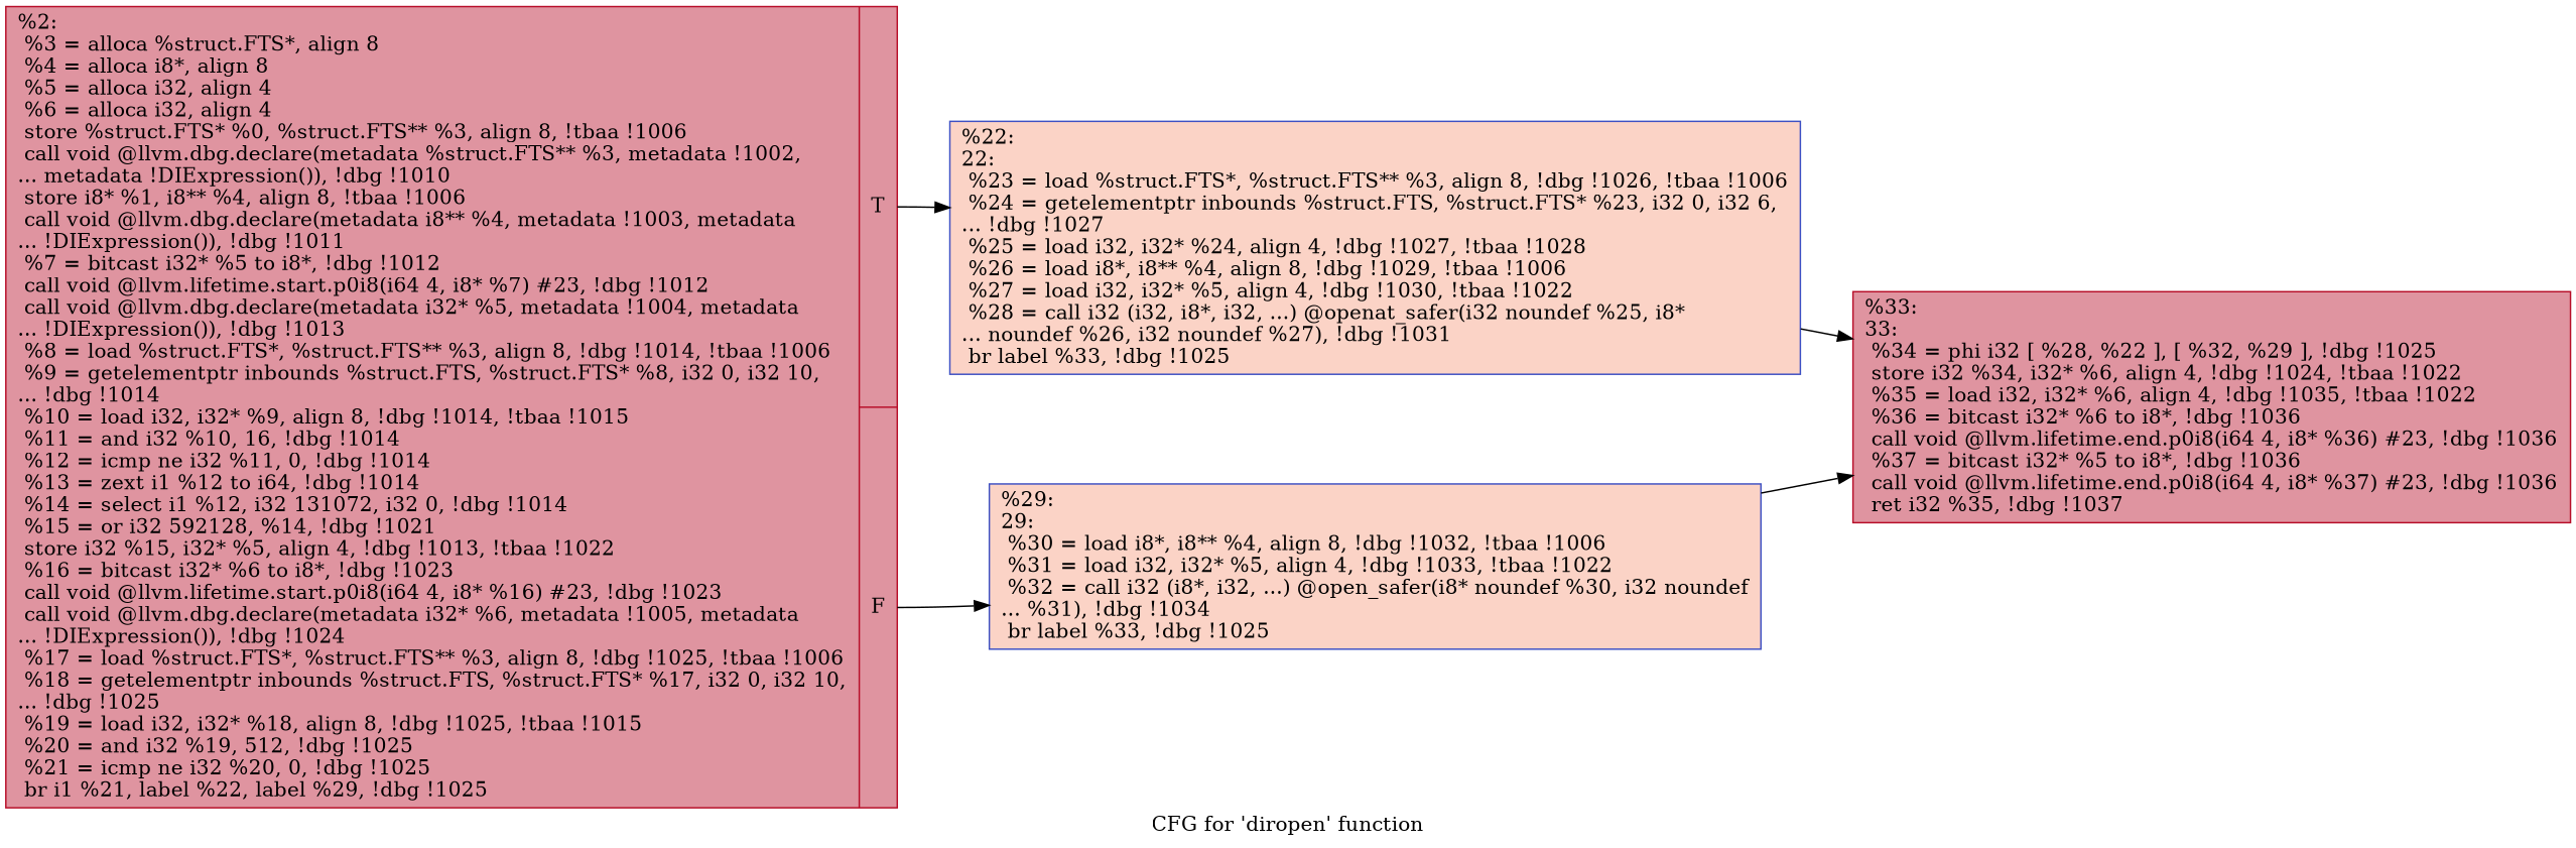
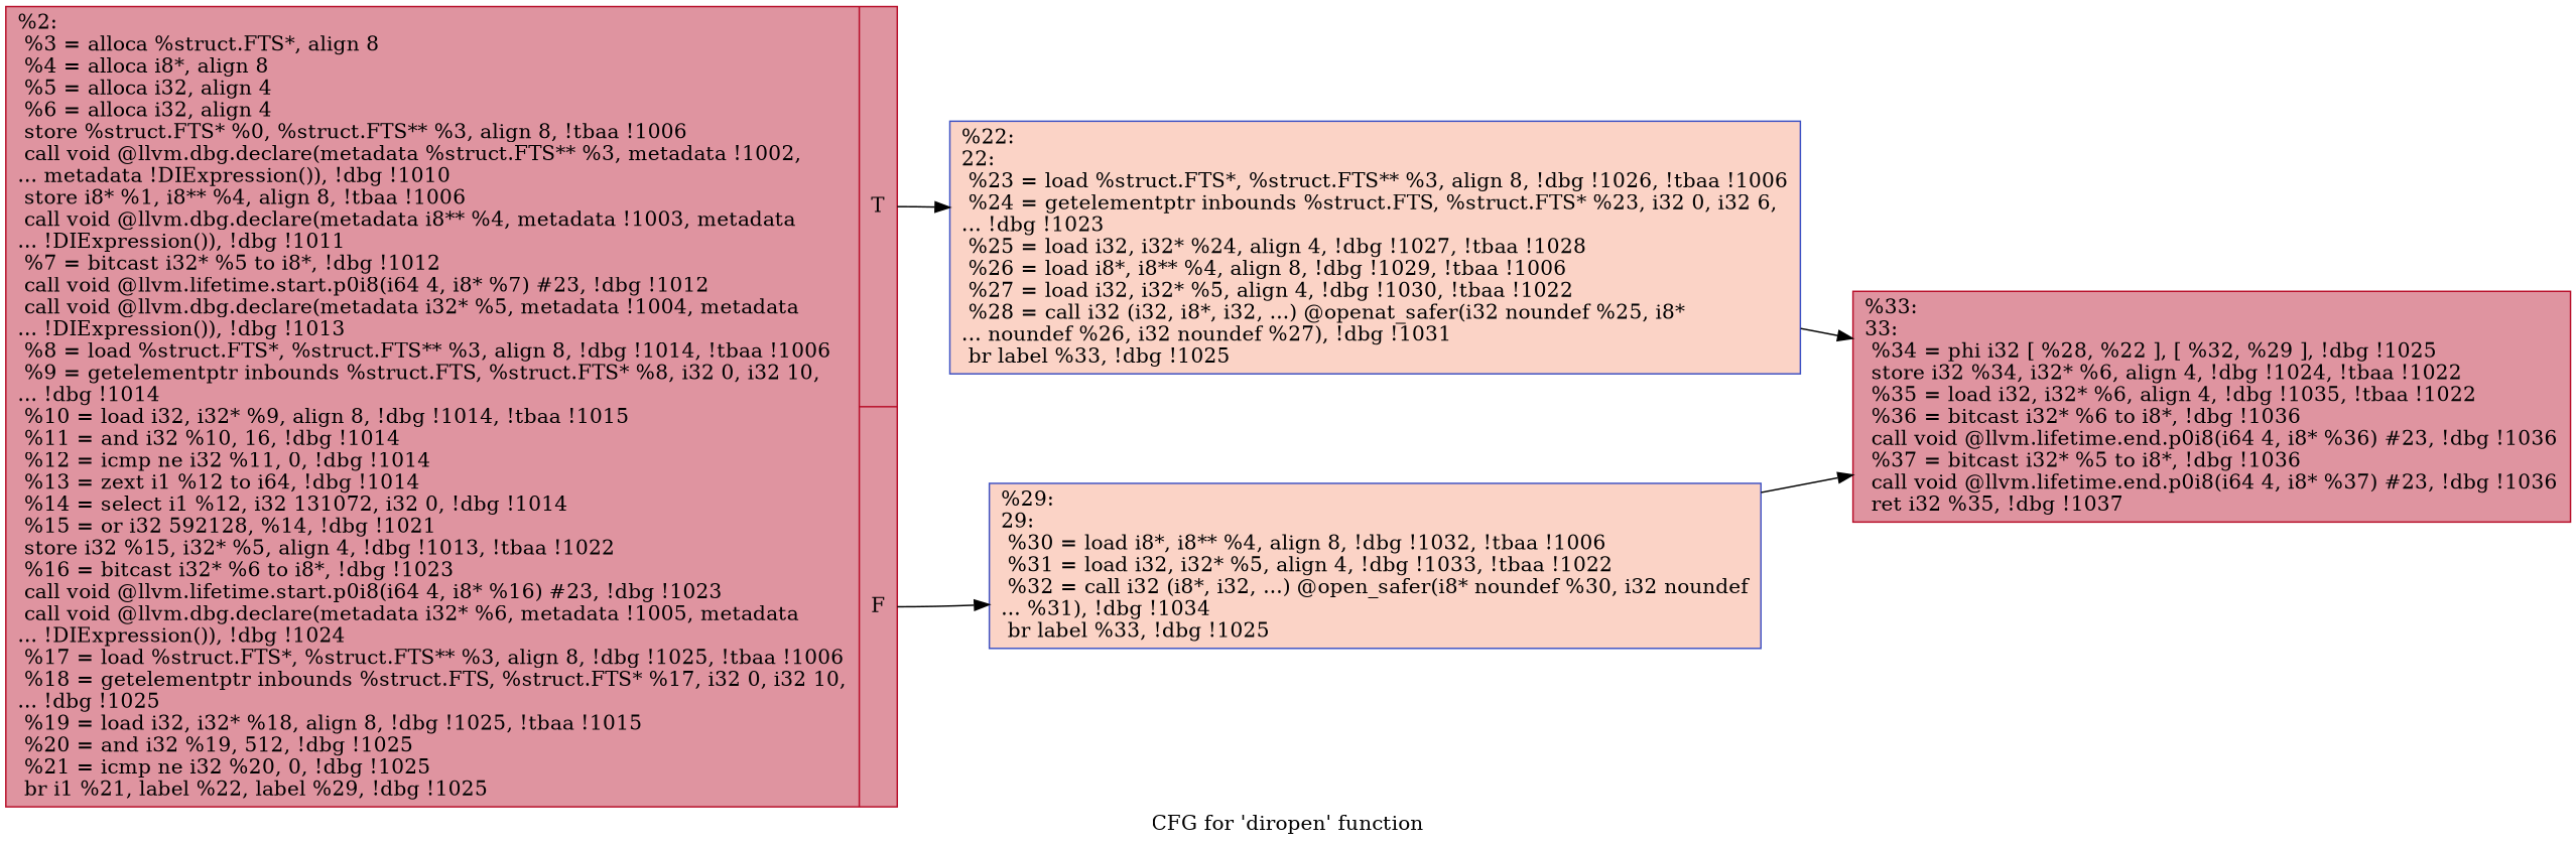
  digraph {
    label="CFG for 'diropen' function"
    rankdir=LR
    fontname="DejaVu Serif"
    node [color="#b70d28ff" fillcolor="#b70d2870" shape=record style=filled fontname="DejaVu Serif"]
    edge [fontname="DejaVu Serif"]
    n1 [label="{%2:\l  %3 = alloca %struct.FTS*, align 8\l  %4 = alloca i8*, align 8\l  %5 = alloca i32, align 4\l  %6 = alloca i32, align 4\l  store %struct.FTS* %0, %struct.FTS** %3, align 8, !tbaa !1006\l  call void @llvm.dbg.declare(metadata %struct.FTS** %3, metadata !1002,\l... metadata !DIExpression()), !dbg !1010\l  store i8* %1, i8** %4, align 8, !tbaa !1006\l  call void @llvm.dbg.declare(metadata i8** %4, metadata !1003, metadata\l... !DIExpression()), !dbg !1011\l  %7 = bitcast i32* %5 to i8*, !dbg !1012\l  call void @llvm.lifetime.start.p0i8(i64 4, i8* %7) #23, !dbg !1012\l  call void @llvm.dbg.declare(metadata i32* %5, metadata !1004, metadata\l... !DIExpression()), !dbg !1013\l  %8 = load %struct.FTS*, %struct.FTS** %3, align 8, !dbg !1014, !tbaa !1006\l  %9 = getelementptr inbounds %struct.FTS, %struct.FTS* %8, i32 0, i32 10,\l... !dbg !1014\l  %10 = load i32, i32* %9, align 8, !dbg !1014, !tbaa !1015\l  %11 = and i32 %10, 16, !dbg !1014\l  %12 = icmp ne i32 %11, 0, !dbg !1014\l  %13 = zext i1 %12 to i64, !dbg !1014\l  %14 = select i1 %12, i32 131072, i32 0, !dbg !1014\l  %15 = or i32 592128, %14, !dbg !1021\l  store i32 %15, i32* %5, align 4, !dbg !1013, !tbaa !1022\l  %16 = bitcast i32* %6 to i8*, !dbg !1023\l  call void @llvm.lifetime.start.p0i8(i64 4, i8* %16) #23, !dbg !1023\l  call void @llvm.dbg.declare(metadata i32* %6, metadata !1005, metadata\l... !DIExpression()), !dbg !1024\l  %17 = load %struct.FTS*, %struct.FTS** %3, align 8, !dbg !1025, !tbaa !1006\l  %18 = getelementptr inbounds %struct.FTS, %struct.FTS* %17, i32 0, i32 10,\l... !dbg !1025\l  %19 = load i32, i32* %18, align 8, !dbg !1025, !tbaa !1015\l  %20 = and i32 %19, 512, !dbg !1025\l  %21 = icmp ne i32 %20, 0, !dbg !1025\l  br i1 %21, label %22, label %29, !dbg !1025\l|{<s0>T|<s1>F}}"]
-   n2 [color="#3d50c3ff" fillcolor="#f59c7d70" label="{%22:\l22:                                               \l  %23 = load %struct.FTS*, %struct.FTS** %3, align 8, !dbg !1026, !tbaa !1006\l  %24 = getelementptr inbounds %struct.FTS, %struct.FTS* %23, i32 0, i32 6,\l... !dbg !1027\l  %25 = load i32, i32* %24, align 4, !dbg !1027, !tbaa !1028\l  %26 = load i8*, i8** %4, align 8, !dbg !1029, !tbaa !1006\l  %27 = load i32, i32* %5, align 4, !dbg !1030, !tbaa !1022\l  %28 = call i32 (i32, i8*, i32, ...) @openat_safer(i32 noundef %25, i8*\l... noundef %26, i32 noundef %27), !dbg !1031\l  br label %33, !dbg !1025\l}"]
+   n2 [color="#3d50c3ff" fillcolor="#f59c7d70" label="{%22:\l22:                                               \l  %23 = load %struct.FTS*, %struct.FTS** %3, align 8, !dbg !1026, !tbaa !1006\l  %24 = getelementptr inbounds %struct.FTS, %struct.FTS* %23, i32 0, i32 6,\l... !dbg !1023\l  %25 = load i32, i32* %24, align 4, !dbg !1027, !tbaa !1028\l  %26 = load i8*, i8** %4, align 8, !dbg !1029, !tbaa !1006\l  %27 = load i32, i32* %5, align 4, !dbg !1030, !tbaa !1022\l  %28 = call i32 (i32, i8*, i32, ...) @openat_safer(i32 noundef %25, i8*\l... noundef %26, i32 noundef %27), !dbg !1031\l  br label %33, !dbg !1025\l}"]
    n3 [color="#3d50c3ff" fillcolor="#f59c7d70" label="{%29:\l29:                                               \l  %30 = load i8*, i8** %4, align 8, !dbg !1032, !tbaa !1006\l  %31 = load i32, i32* %5, align 4, !dbg !1033, !tbaa !1022\l  %32 = call i32 (i8*, i32, ...) @open_safer(i8* noundef %30, i32 noundef\l... %31), !dbg !1034\l  br label %33, !dbg !1025\l}"]
    n4 [label="{%33:\l33:                                               \l  %34 = phi i32 [ %28, %22 ], [ %32, %29 ], !dbg !1025\l  store i32 %34, i32* %6, align 4, !dbg !1024, !tbaa !1022\l  %35 = load i32, i32* %6, align 4, !dbg !1035, !tbaa !1022\l  %36 = bitcast i32* %6 to i8*, !dbg !1036\l  call void @llvm.lifetime.end.p0i8(i64 4, i8* %36) #23, !dbg !1036\l  %37 = bitcast i32* %5 to i8*, !dbg !1036\l  call void @llvm.lifetime.end.p0i8(i64 4, i8* %37) #23, !dbg !1036\l  ret i32 %35, !dbg !1037\l}"]
    n1 -> n2 [tailport=s0]
    n1 -> n3 [tailport=s1]
    n2 -> n4
    n3 -> n4
  }
